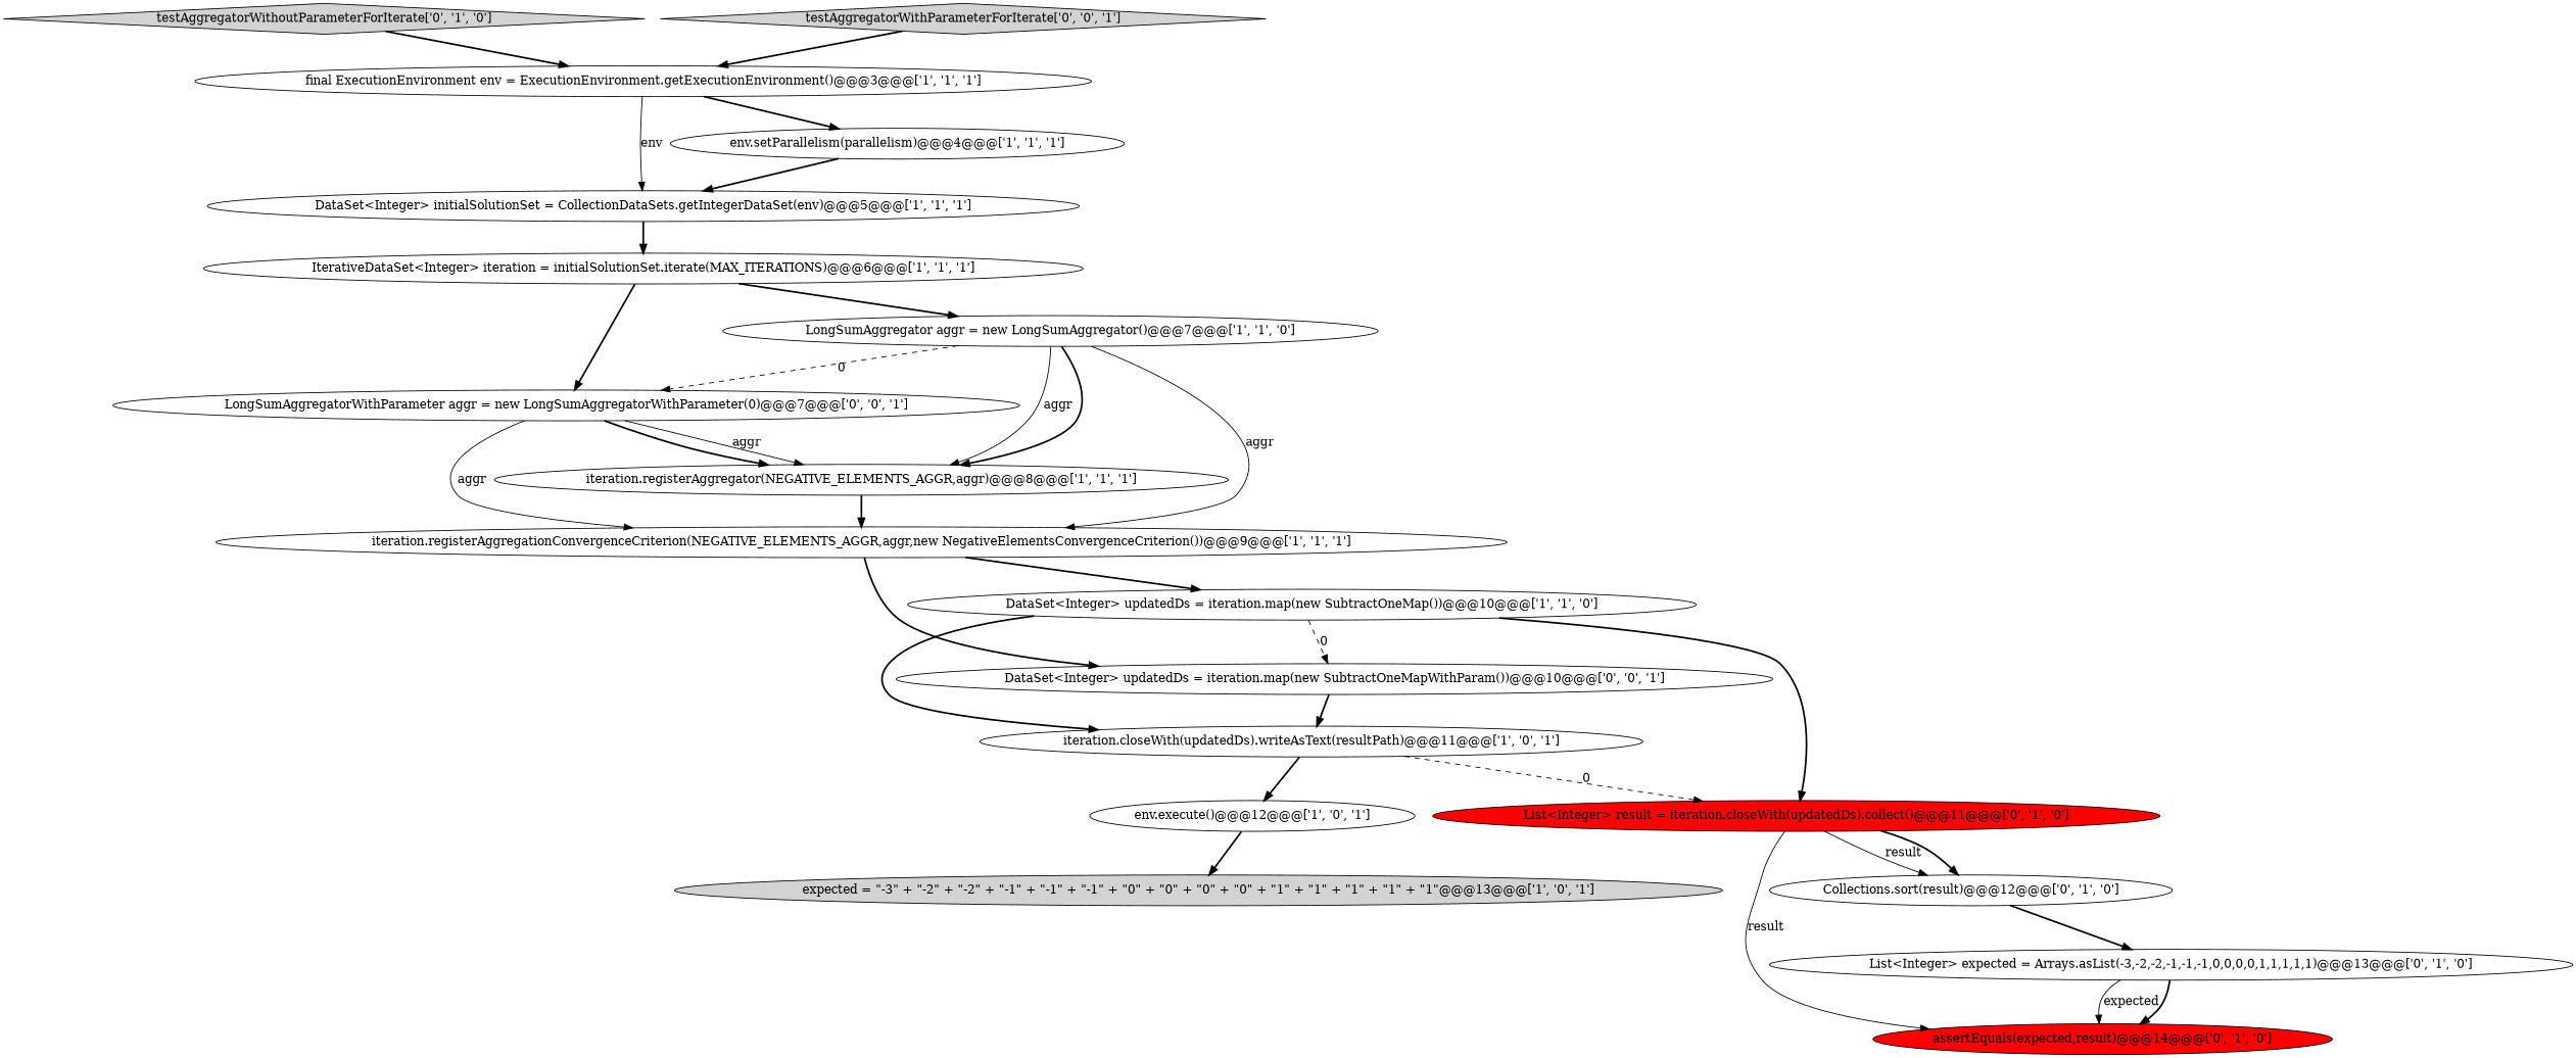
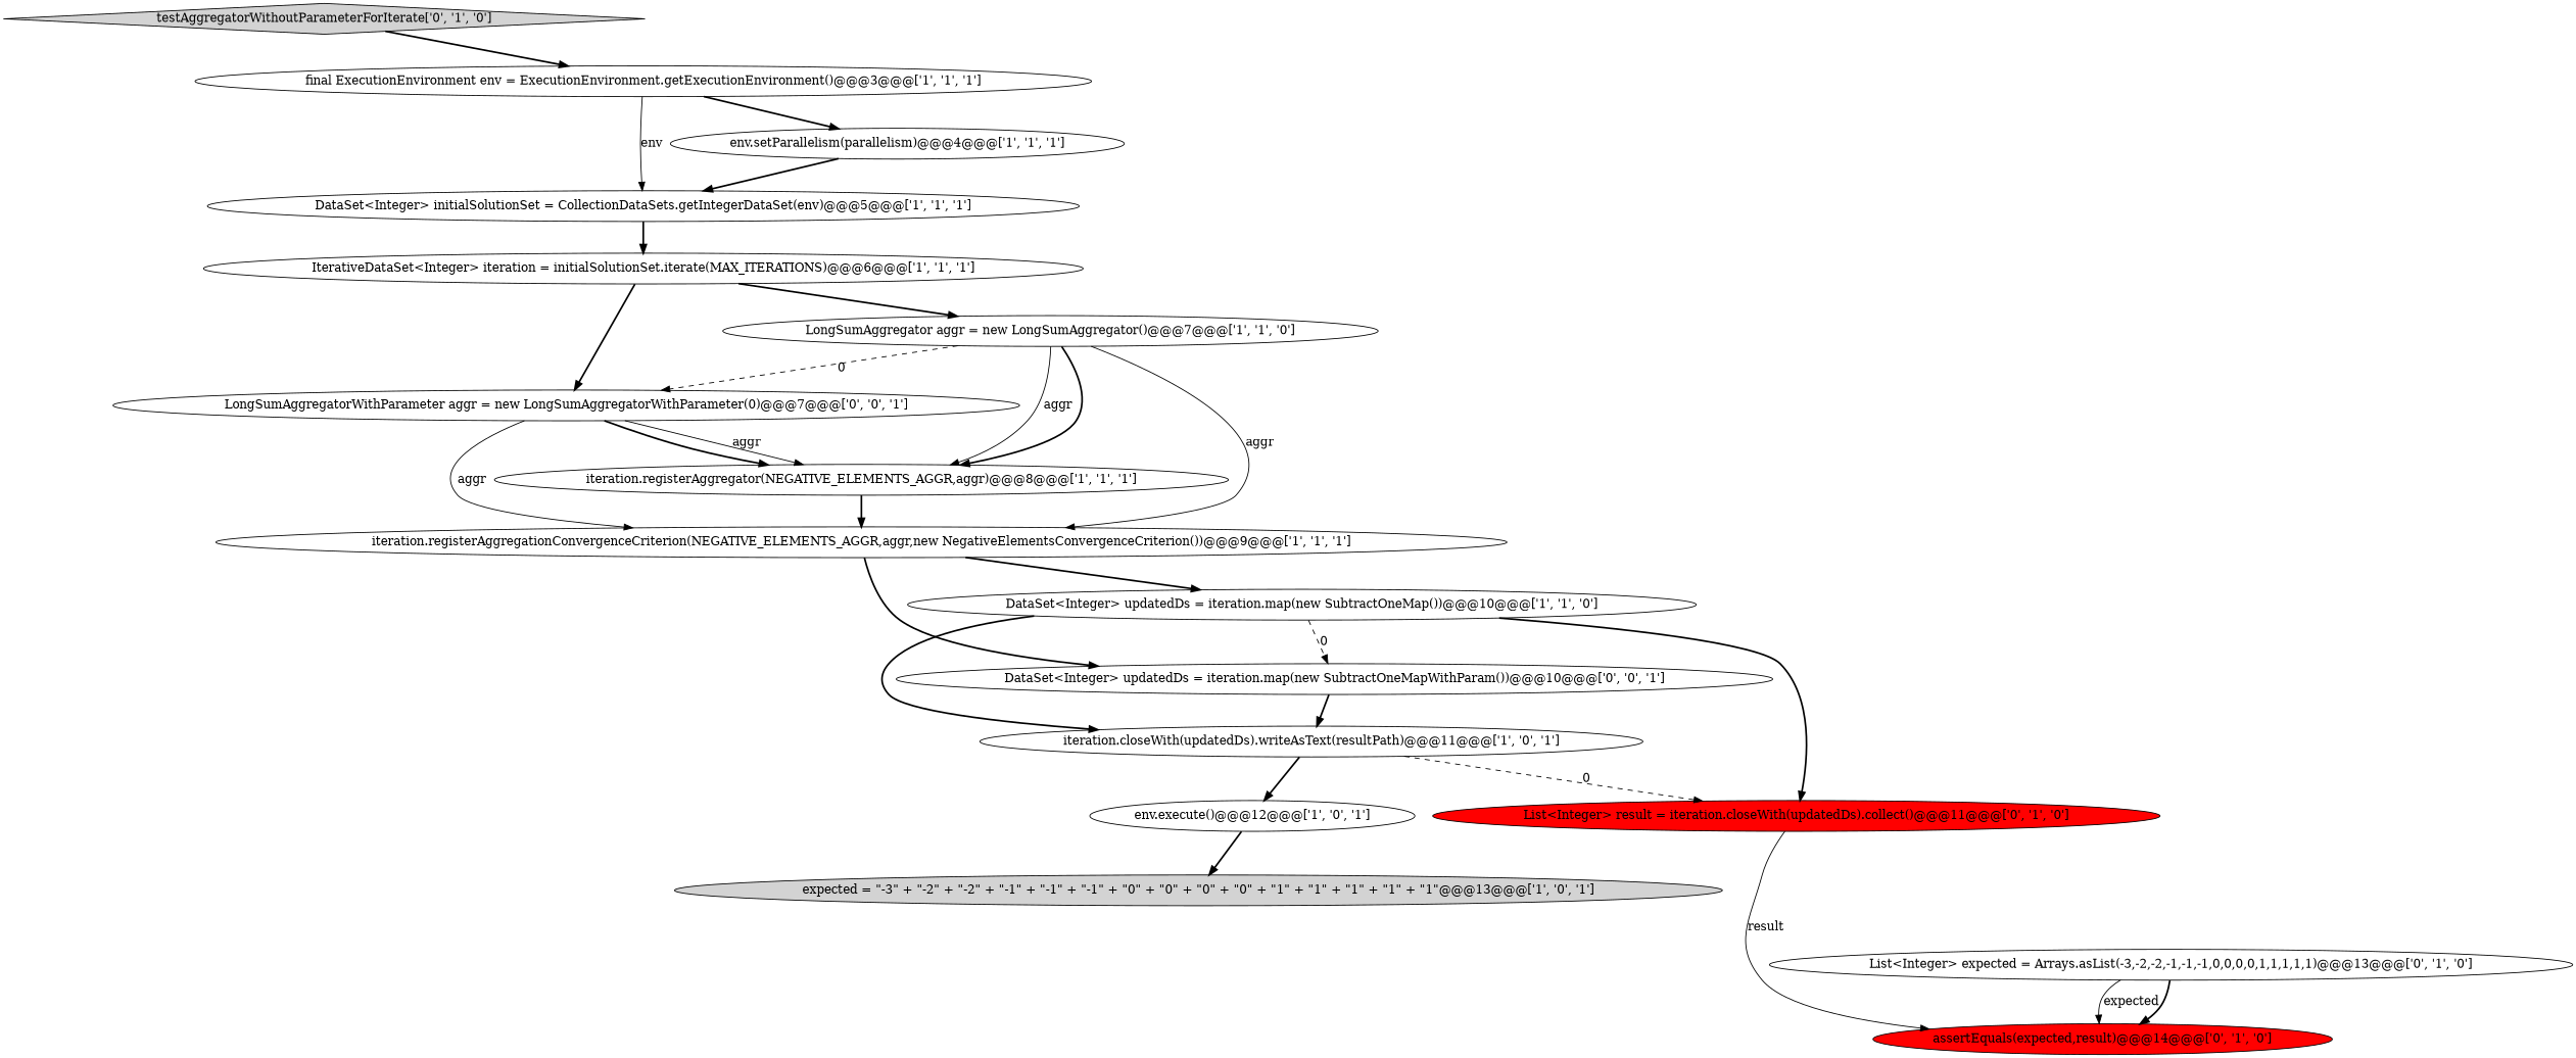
  digraph {
    node [fillcolor=white shape=ellipse style=filled]
    edge [style=bold]
    n1 [fillcolor=lightgray label="expected = \"-3\" + \"-2\" + \"-2\" + \"-1\" + \"-1\" + \"-1\" + \"0\" + \"0\" + \"0\" + \"0\" + \"1\" + \"1\" + \"1\" + \"1\" + \"1\"@@@13@@@['1', '0', '1']"]
    n2 [label="DataSet<Integer> updatedDs = iteration.map(new SubtractOneMapWithParam())@@@10@@@['0', '0', '1']"]
    n3 [label="iteration.closeWith(updatedDs).writeAsText(resultPath)@@@11@@@['1', '0', '1']"]
    n4 [fillcolor=red label="List<Integer> result = iteration.closeWith(updatedDs).collect()@@@11@@@['0', '1', '0']"]
    n5 [label="env.execute()@@@12@@@['1', '0', '1']"]
-   n6 [label="Collections.sort(result)@@@12@@@['0', '1', '0']"]
    n7 [label="List<Integer> expected = Arrays.asList(-3,-2,-2,-1,-1,-1,0,0,0,0,1,1,1,1,1)@@@13@@@['0', '1', '0']"]
    n8 [fillcolor=red label="assertEquals(expected,result)@@@14@@@['0', '1', '0']"]
    n9 [fillcolor=lightgray label="testAggregatorWithoutParameterForIterate['0', '1', '0']" shape=diamond]
    n10 [label="final ExecutionEnvironment env = ExecutionEnvironment.getExecutionEnvironment()@@@3@@@['1', '1', '1']"]
    n11 [label="DataSet<Integer> initialSolutionSet = CollectionDataSets.getIntegerDataSet(env)@@@5@@@['1', '1', '1']"]
    n12 [label="env.setParallelism(parallelism)@@@4@@@['1', '1', '1']"]
    n13 [label="IterativeDataSet<Integer> iteration = initialSolutionSet.iterate(MAX_ITERATIONS)@@@6@@@['1', '1', '1']"]
    n14 [label="LongSumAggregatorWithParameter aggr = new LongSumAggregatorWithParameter(0)@@@7@@@['0', '0', '1']"]
    n15 [label="LongSumAggregator aggr = new LongSumAggregator()@@@7@@@['1', '1', '0']"]
    n16 [label="iteration.registerAggregator(NEGATIVE_ELEMENTS_AGGR,aggr)@@@8@@@['1', '1', '1']"]
    n17 [label="iteration.registerAggregationConvergenceCriterion(NEGATIVE_ELEMENTS_AGGR,aggr,new NegativeElementsConvergenceCriterion())@@@9@@@['1', '1', '1']"]
    n18 [label="DataSet<Integer> updatedDs = iteration.map(new SubtractOneMap())@@@10@@@['1', '1', '0']"]
-   n19 [fillcolor=lightgray label="testAggregatorWithParameterForIterate['0', '0', '1']" shape=diamond]
    n2 -> n3
    n3 -> n4 [label=0 style=dashed]
    n3 -> n5
-   n4 -> n6 [label=result style=solid]
-   n4 -> n6
    n4 -> n8 [label=result style=solid]
    n5 -> n1
-   n6 -> n7
    n7 -> n8 [label=expected style=solid]
    n7 -> n8
    n9 -> n10
    n10 -> n11 [label=env style=solid]
    n10 -> n12
    n11 -> n13
    n12 -> n11
    n13 -> n14
    n13 -> n15
    n14 -> n16 [label=aggr style=solid]
    n14 -> n16
    n14 -> n17 [label=aggr style=solid]
    n15 -> n14 [label=0 style=dashed]
    n15 -> n16 [label=aggr style=solid]
    n15 -> n16
    n15 -> n17 [label=aggr style=solid]
    n16 -> n17
    n17 -> n2
    n17 -> n18
    n18 -> n2 [label=0 style=dashed]
    n18 -> n3
    n18 -> n4
-   n19 -> n10
  }
